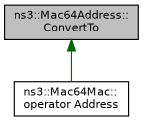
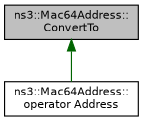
  digraph {
    rankdir=TB
    node [color=black fontname=Helvetica fontsize=10 shape=record style=filled]
    n1 [fillcolor=grey75 fontcolor=black height=0.2 label="ns3::Mac64Address::\lConvertTo" width=0.4]
-   n2 [fillcolor=white height=0.2 label="ns3::Mac64Mac::\loperator Address" width=0.4]
+   n2 [fillcolor=white height=0.2 label="ns3::Mac64Address::\loperator Address" width=0.4]
    n1 -> n2 [color=darkgreen dir=back fontname=Helvetica fontsize=10 labelfontname=Helvetica labelfontsize=10 style=solid]
  }
